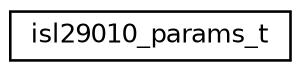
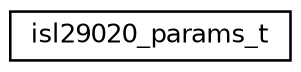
  digraph {
    rankdir=LR
-   n1 [color=black fillcolor=white fontname=Helvetica fontsize=10 height=0.2 label=isl29010_params_t shape=record style=filled width=0.4]
+   n1 [color=black fillcolor=white fontname=Helvetica fontsize=10 height=0.2 label=isl29020_params_t shape=record style=filled width=0.4]
  }
